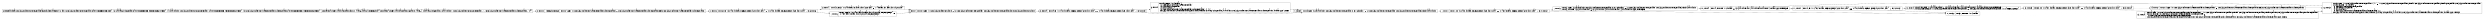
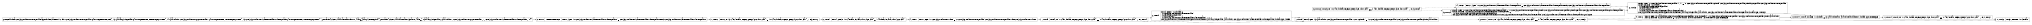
  digraph {
    rankdir=LR
    node [shape=record]
-   n1 [label="{0\:\ 0x0000|MTH_CAST_BLOCK\l|0x0000: SGET  (r0 I:com.j256.ormlite.stmt.StatementBuilder$WhereOperation) =  com.j256.ormlite.stmt.StatementBuilder.WhereOperation.FIRST com.j256.ormlite.stmt.StatementBuilder$WhereOperation \l}"]
+   n1 [label="{0\:\ 0x0000|MTH_ENTER_BLOCK\l|0x0000: SGET  (r0 I:com.j256.ormlite.stmt.StatementBuilder$WhereOperation) =  com.j256.ormlite.stmt.StatementBuilder.WhereOperation.FIRST com.j256.ormlite.stmt.StatementBuilder$WhereOperation \l}"]
    n2 [label="{1\:\ 0x0002|0x0002: IF  (r5 I:?[int, boolean, OBJECT, ARRAY, byte, short, char]) != (r0 I:?[int, boolean, OBJECT, ARRAY, byte, short, char])  \-\> B:3:0x0006 \l}"]
    n3 [label="{2\:\ 0x0004|0x0004: CONST  (r0 I:?[boolean, int, float, short, byte, char]) = (1 ?[boolean, int, float, short, byte, char]) \l}"]
-   n4 [label="{3\:\ 0x0006|0x0006: CONST  (r0 I:?[int, float, boolean, short, byte, char, OBJECT, ARRAY]) = \l  (0 ?[int, float, boolean, short, byte, char, OBJECT, ARRAY])\l \l}"]
    n5 [label="{4\:\ 0x0007|0x0007: IGET  (r1 I:com.j256.ormlite.stmt.Where) = (r2 I:com.j256.ormlite.stmt.QueryBuilder) com.j256.ormlite.stmt.QueryBuilder.where com.j256.ormlite.stmt.Where \l}"]
    n6 [label="{5\:\ 0x0009|0x0009: IF  (r1 I:?[int, boolean, OBJECT, ARRAY, byte, short, char]) == (0 ?[int, boolean, OBJECT, ARRAY, byte, short, char])  \-\> B:7:0x000f \l}"]
    n7 [label="{6\:\ 0x000b|0x000b: ARRAY  (r0 I:boolean) = \l  (r2 I:com.j256.ormlite.stmt.StatementBuilder)\l  (r3 I:java.lang.StringBuilder)\l  (r4 I:java.util.List)\l  (r5 I:com.j256.ormlite.stmt.StatementBuilder$WhereOperation)\l com.j256.ormlite.stmt.StatementBuilder.appendWhereStatement(java.lang.StringBuilder, java.util.List, com.j256.ormlite.stmt.StatementBuilder$WhereOperation):boolean type: SUPER \l}"]
    n8 [label="{7\:\ 0x000f|0x000f: IGET  (r5 I:java.util.List\<com.j256.ormlite.stmt.QueryBuilder\<T, ID\>$JoinInfo\>) = (r2 I:com.j256.ormlite.stmt.QueryBuilder) com.j256.ormlite.stmt.QueryBuilder.joinList java.util.List \l}"]
    n9 [label="{8\:\ 0x0011|0x0011: IF  (r5 I:?[int, boolean, OBJECT, ARRAY, byte, short, char]) == (0 ?[int, boolean, OBJECT, ARRAY, byte, short, char])  \-\> B:17:0x0037 \l}"]
    n10 [label="{9\:\ 0x0013|0x0013: IGET  (r5 I:java.util.List\<com.j256.ormlite.stmt.QueryBuilder\<T, ID\>$JoinInfo\>) = (r2 I:com.j256.ormlite.stmt.QueryBuilder) com.j256.ormlite.stmt.QueryBuilder.joinList java.util.List \l0x0015: INVOKE  (r5 I:java.util.Iterator) = (r5 I:java.util.List) java.util.List.iterator():java.util.Iterator type: INTERFACE \l}"]
    n11 [label="{17\:\ 0x0037|0x0037: RETURN  (r0 I:boolean) \l}"]
    n12 [label="{10\:\ 0x0019|0x0019: INVOKE  (r1 I:boolean) = (r5 I:java.util.Iterator) java.util.Iterator.hasNext():boolean type: INTERFACE \l}"]
    n13 [label="{11\:\ 0x001d|0x001d: IF  (r1 I:?[int, boolean, OBJECT, ARRAY, byte, short, char]) == (0 ?[int, boolean, OBJECT, ARRAY, byte, short, char])  \-\> B:17:0x0037 \l}"]
-   n14 [label="{12\:\ 0x001f|0x001f: INVOKE  (r1 I:java.lang.Object) = (r5 I:java.util.Iterator) java.util.Iterator.next():java.lang.Object type: INTERFACE \l0x0023: CHECK_CAST  (r1 I:com.j256.ormlite.stmt.QueryBuilder$JoinInfo) = (com.j256.ormlite.stmt.QueryBuilder$JoinInfo) (r1 I:?[OBJECT, ARRAY]) \l}"]
    n15 [label="{13\:\ 0x0025|0x0025: IF  (r0 I:?[int, boolean, OBJECT, ARRAY, byte, short, char]) == (0 ?[int, boolean, OBJECT, ARRAY, byte, short, char])  \-\> B:15:0x002a \l}"]
    n16 [label="{14\:\ 0x0027|0x0027: SGET  (r0 I:com.j256.ormlite.stmt.StatementBuilder$WhereOperation) =  com.j256.ormlite.stmt.StatementBuilder.WhereOperation.FIRST com.j256.ormlite.stmt.StatementBuilder$WhereOperation \l}"]
    n17 [label="{15\:\ 0x002a|0x002a: IGET  (r0 I:com.j256.ormlite.stmt.QueryBuilder$JoinWhereOperation) = (r1 I:com.j256.ormlite.stmt.QueryBuilder$JoinInfo) com.j256.ormlite.stmt.QueryBuilder.JoinInfo.operation com.j256.ormlite.stmt.QueryBuilder$JoinWhereOperation \l0x002c: INVOKE  (r0 I:com.j256.ormlite.stmt.StatementBuilder$WhereOperation) = \l  (r0 I:com.j256.ormlite.stmt.QueryBuilder$JoinWhereOperation)\l com.j256.ormlite.stmt.QueryBuilder.JoinWhereOperation.access$000(com.j256.ormlite.stmt.QueryBuilder$JoinWhereOperation):com.j256.ormlite.stmt.StatementBuilder$WhereOperation type: STATIC \l}"]
    n18 [label="{16\:\ 0x0030|0x0030: IGET  (r1 I:com.j256.ormlite.stmt.QueryBuilder\<?, ?\>) = (r1 I:com.j256.ormlite.stmt.QueryBuilder$JoinInfo) com.j256.ormlite.stmt.QueryBuilder.JoinInfo.queryBuilder com.j256.ormlite.stmt.QueryBuilder \l0x0039: INVOKE  (r0 I:boolean) = \l  (r1 I:com.j256.ormlite.stmt.QueryBuilder)\l  (r3 I:java.lang.StringBuilder)\l  (r4 I:java.util.List)\l  (r0 I:com.j256.ormlite.stmt.StatementBuilder$WhereOperation)\l com.j256.ormlite.stmt.QueryBuilder.appendWhereStatement(java.lang.StringBuilder, java.util.List, com.j256.ormlite.stmt.StatementBuilder$WhereOperation):boolean type: VIRTUAL \l}"]
    n19 [label="{protected boolean com.j256.ormlite.stmt.QueryBuilder.appendWhereStatement((r2 'this' I:com.j256.ormlite.stmt.QueryBuilder A[IMMUTABLE_TYPE, THIS]), (r3 I:java.lang.StringBuilder A[IMMUTABLE_TYPE, METHOD_ARGUMENT]), (r4 I:java.util.List\<com.j256.ormlite.stmt.ArgumentHolder\> A[IMMUTABLE_TYPE, METHOD_ARGUMENT]), (r5 I:com.j256.ormlite.stmt.StatementBuilder$WhereOperation A[IMMUTABLE_TYPE, METHOD_ARGUMENT]))  | Annotation[SYSTEM, dalvik.annotation.Throws, \{value=[java.sql.SQLException]\}], Annotation[SYSTEM, dalvik.annotation.Signature, \{value=[(, Ljava\/lang\/StringBuilder;, Ljava\/util\/List\<, Lcom\/j256\/ormlite\/stmt\/ArgumentHolder;, \>;, Lcom\/j256\/ormlite\/stmt\/StatementBuilder$WhereOperation;, )Z]\}]\l}"]
    n1 -> n2
    n2 -> n3 [style=dashed]
-   n2 -> n4
    n3 -> n5
-   n4 -> n5
    n5 -> n6
    n6 -> n7 [style=dashed]
    n6 -> n8
    n7 -> n8
    n8 -> n9 [style=dashed]
    n9 -> n10 [style=dashed]
    n9 -> n11
    n10 -> n12
    n12 -> n13
    n13 -> n11
-   n13 -> n14 [style=dashed]
-   n14 -> n15
    n15 -> n16 [style=dashed]
    n15 -> n17 [style=dashed]
    n16 -> n18
    n17 -> n18
    n18 -> n12
    n19 -> n1
  }
